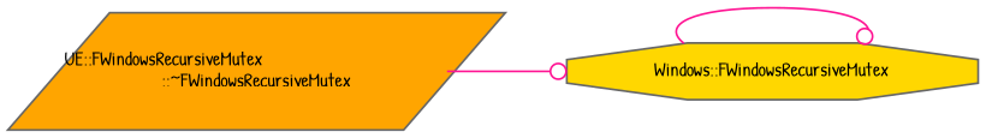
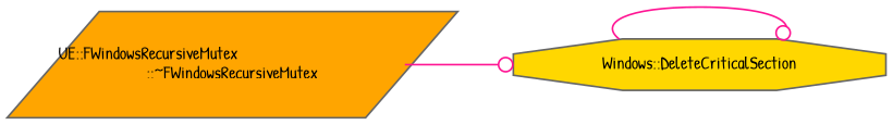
  digraph {
    rankdir=LR
    fontname="Patrick Hand"
    node [fontname="Patrick Hand" fontsize=10 style=filled]
    edge [color=deeppink fontname="Patrick Hand" fontsize=10 labelfontname=Helvetica labelfontsize=10 style=solid arrowhead=odot]
    n1 [color=gray40 fillcolor=orange fontcolor=black height=0.2 label="UE::FWindowsRecursiveMutex\l::~FWindowsRecursiveMutex" shape=parallelogram width=0.4]
-   n2 [color=grey40 fillcolor=gold height=0.2 label="Windows::FWindowsRecursiveMutex" shape=octagon width=0.4]
+   n2 [color=grey40 fillcolor=gold height=0.2 label="Windows::DeleteCriticalSection" shape=octagon width=0.4]
    n1 -> n2
    n2 -> n2
  }
